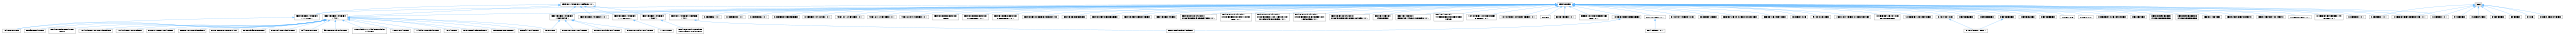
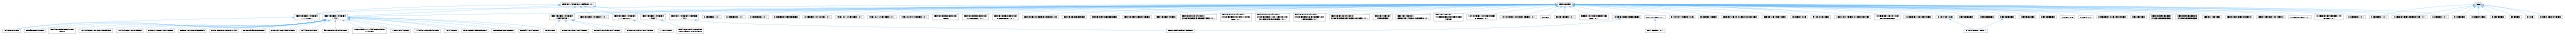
  digraph {
    rankdir=TB
    node [color=grey40 fillcolor=white fontname=Helvetica fontsize=10 shape=box style=filled]
    edge [color=steelblue1 dir=back fontname=Helvetica fontsize=10 labelfontname=Helvetica labelfontsize=10 style=solid]
    n1 [height=0.2 label="testing::Test" width=0.4]
    n2 [height=0.2 label="testing::TestWithParam\l\< int \>" width=0.4]
    n3 [height=0.2 label="testing::TestWithParam\l\< MyEnums \>" width=0.4]
    n4 [height=0.2 label="testing::TestWithParam\l\< std::string \>" width=0.4]
    n5 [height=0.2 label="testing::TestWithParam\l\< MyType \>" width=0.4]
    n6 [height=0.2 label="testing::TestWithParam\l\< bool \>" width=0.4]
    n7 [height=0.2 label=FooTest width=0.4]
    n8 [height=0.2 label="CommonTest\< T \>" width=0.4]
    n9 [height=0.2 label="ContainerTest\< T \>" width=0.4]
    n10 [height=0.2 label="DetectNotInstantiatedTypes\lTest\< T \>" width=0.4]
    n11 [height=0.2 label=DynamicFixture width=0.4]
    n12 [height=0.2 label=DynamicUnitTestFixture width=0.4]
    n13 [height=0.2 label=ExpectFailureTest width=0.4]
    n14 [height=0.2 label=FatalFailureInFixtureConstructorTest width=0.4]
    n15 [height=0.2 label=FatalFailureInSetUpTest width=0.4]
    n16 [height=0.2 label=FooTestFixture width=0.4]
    n17 [height=0.2 label=GMockOutputTest width=0.4]
    n18 [height=0.2 label=MacroNamingTestNonParametrized width=0.4]
    n19 [height=0.2 label="NonFatalFailureInFixture\lConstructorTest" width=0.4]
    n20 [height=0.2 label=NonFatalFailureInSetUpTest width=0.4]
    n21 [height=0.2 label=NonParameterizedBaseTest width=0.4]
    n22 [height=0.2 label=Predicate1Test width=0.4]
    n23 [height=0.2 label=Predicate2Test width=0.4]
    n24 [height=0.2 label=Predicate3Test width=0.4]
    n25 [height=0.2 label=Predicate4Test width=0.4]
    n26 [height=0.2 label=Predicate5Test width=0.4]
    n27 [height=0.2 label=PropertyOne width=0.4]
    n28 [height=0.2 label=PropertyTwo width=0.4]
    n29 [height=0.2 label=ProtectedFixtureMethodsTest width=0.4]
    n30 [height=0.2 label=SetupFailTest width=0.4]
    n31 [height=0.2 label="TEST_F_before_TEST\l_in_same_test_case" width=0.4]
    n32 [height=0.2 label="TEST_before_TEST_F\l_in_same_test_case" width=0.4]
    n33 [height=0.2 label=TearDownFailTest width=0.4]
    n34 [height=0.2 label=TestSuiteThatFailsToSetUp width=0.4]
    n35 [height=0.2 label=TestSuiteThatSkipsInSetUp width=0.4]
    n36 [height=0.2 label="TypeParamTest\< T \>" width=0.4]
    n37 [height=0.2 label="TypeParameterizedTestSuite\< T \>" width=0.4]
    n38 [height=0.2 label="TypeParametrizedTestWith\lNames\< T \>" width=0.4]
    n39 [height=0.2 label="TypedTest\< T \>" width=0.4]
    n40 [height=0.2 label="TypedTest1\< T \>" width=0.4]
    n41 [height=0.2 label="TypedTest2\< T \>" width=0.4]
    n42 [height=0.2 label="TypedTestP\< T \>" width=0.4]
    n43 [height=0.2 label="TypedTestP1\< T \>" width=0.4]
    n44 [height=0.2 label="TypedTestP2\< T \>" width=0.4]
    n45 [height=0.2 label=TypedTestSuitePStateTest width=0.4]
    n46 [height=0.2 label="TypedTestWithNames\< T \>" width=0.4]
    n47 [height=0.2 label="library1::NumericTest\< T \>" width=0.4]
    n48 [height=0.2 label="library2::NumericTest\< T \>" width=0.4]
    n49 [height=0.2 label="library2::TrimmedTest\< T \>" width=0.4]
    n50 [height=0.2 label="testing::CodeLocationFor\lTESTF" width=0.4]
    n51 [height=0.2 label="testing::CodeLocationFor\lTYPEDTEST\< T \>" width=0.4]
    n52 [height=0.2 label="testing::CodeLocationFor\lTYPEDTESTP\< T \>" width=0.4]
    n53 [height=0.2 label="testing::EmptyBasenameParamInst" width=0.4]
    n54 [height=0.2 label="testing::ParseFlagsTest" width=0.4]
-   n55 [height=0.2 label="testing::SetUpTestCaseTest" width=0.4]
+   n55 [height=0.2 label="before::SetUpTestCaseTest" width=0.4]
    n56 [height=0.2 label="testing::SetUpTestSuiteTest" width=0.4]
    n57 [height=0.2 label="testing::TestInfoTest" width=0.4]
    n58 [height=0.2 label="testing::TestWithParam\< T \>" width=0.4]
    n59 [height=0.2 label="testing::gmock_function\l_mocker_test::ExpectCallTest\< T \>" width=0.4]
    n60 [height=0.2 label="testing::gmock_function\l_mocker_test::FunctionMocker\lTest\< T \>" width=0.4]
    n61 [height=0.2 label="testing::gmock_function\l_mocker_test::MockMethodMock\lFunctionSignatureTest\< F \>" width=0.4]
    n62 [height=0.2 label="testing::gmock_function\l_mocker_test::OverloadedMock\lMethodTest\< T \>" width=0.4]
    n63 [height=0.2 label="testing::gmock_function\l_mocker_test::TemplateMockTest\< T \>" width=0.4]
    n64 [height=0.2 label="testing::internal::\lListenerTest" width=0.4]
    n65 [height=0.2 label="testing::internal::\lTestSuiteWithCommentTest\< T \>" width=0.4]
    n66 [height=0.2 label="testing::internal::\lUnitTestRecordPropertyTest\lHelper" width=0.4]
    n67 [height=0.2 label="works_here::NotInstantiated\lTypeTest\< T \>" width=0.4]
    n68 [height=0.2 label="works_here::NotUsedTypeTest\< T \>" width=0.4]
    n69 [height=0.2 label=ParamTest width=0.4]
    n70 [height=0.2 label=CustomIntegerNamingTest width=0.4]
    n71 [height=0.2 label=DetectNotInstantiatedTest width=0.4]
    n72 [height=0.2 label=EmptyBasenameParamInst width=0.4]
    n73 [height=0.2 label=ExternalGeneratorTest width=0.4]
    n74 [height=0.2 label=ExternalInstantiationTest width=0.4]
    n75 [height=0.2 label=FailingParamTest width=0.4]
    n76 [height=0.2 label=GeneratorEvaluationTest width=0.4]
    n77 [height=0.2 label="InstantiationInMultipleTranslation\lUnitsTest" width=0.4]
    n78 [height=0.2 label=MacroNamingTest width=0.4]
    n79 [height=0.2 label=MultipleInstantiationTest width=0.4]
    n80 [height=0.2 label=NamingTest width=0.4]
    n81 [height=0.2 label=ParameterizedDeathTest width=0.4]
    n82 [height=0.2 label=SeparateInstanceTest width=0.4]
    n83 [height=0.2 label=StatefulNamingTest width=0.4]
    n84 [height=0.2 label=TestGenerationTest width=0.4]
    n85 [height=0.2 label=ValueParamTest width=0.4]
    n86 [height=0.2 label="testing::CodeLocationFor\lTESTP" width=0.4]
    n87 [height=0.2 label="works_here::NotInstantiatedTest" width=0.4]
    n88 [height=0.2 label="works_here::NotUsedTest" width=0.4]
    n89 [height=0.2 label=MyEnumTest width=0.4]
    n90 [height=0.2 label=CustomFunctionNamingTest width=0.4]
    n91 [height=0.2 label=CustomFunctorNamingTest width=0.4]
    n92 [height=0.2 label=CustomLambdaNamingTest width=0.4]
    n93 [height=0.2 label="testing::gmock_matchers\l_test::GTestMatcherTestP" width=0.4]
    n94 [height=0.2 label="DerivedTest\< T \>" width=0.4]
    n95 [height=0.2 label="DynamicTest\< Pass \>" width=0.4]
    n96 [height=0.2 label=ParameterizedDerivedTest width=0.4]
    n97 [height=0.2 label="testing::WithParamInterface\< T \>" width=0.4]
    n98 [height=0.2 label="testing::WithParamInterface\l\< int \>" width=0.4]
    n99 [color=grey60 fillcolor="#E0E0E0" height=0.2 label=Test width=0.4]
    n100 [height=0.2 label=DisabledTest width=0.4]
    n101 [height=0.2 label=FailedTest width=0.4]
    n102 [height=0.2 label=Fixture width=0.4]
    n103 [height=0.2 label=PropertyRecordingTest width=0.4]
    n104 [height=0.2 label=SkippedTest width=0.4]
    n105 [height=0.2 label=SuccessfulTest width=0.4]
    n1 -> n2
    n1 -> n3
    n1 -> n4
    n1 -> n5
    n1 -> n6
    n1 -> n7
    n1 -> n8
    n1 -> n9
    n1 -> n10
    n1 -> n11
    n1 -> n12
    n1 -> n13
    n1 -> n14
    n1 -> n15
    n1 -> n16
    n1 -> n17
    n1 -> n18
    n1 -> n19
    n1 -> n20
    n1 -> n21
    n1 -> n22
    n1 -> n23
    n1 -> n24
    n1 -> n25
    n1 -> n26
    n1 -> n27
    n1 -> n28
    n1 -> n29
    n1 -> n30
    n1 -> n31
    n1 -> n32
    n1 -> n33
    n1 -> n34
    n1 -> n35
    n1 -> n36
    n1 -> n37
    n1 -> n38
    n1 -> n39
    n1 -> n40
    n1 -> n41
    n1 -> n42
    n1 -> n43
    n1 -> n44
    n1 -> n45
    n1 -> n46
    n1 -> n47
    n1 -> n48
    n1 -> n49
    n1 -> n50
    n1 -> n51
    n1 -> n52
    n1 -> n53
    n1 -> n54
    n1 -> n55
    n1 -> n56
    n1 -> n57
    n1 -> n58
    n1 -> n59
    n1 -> n60
    n1 -> n61
    n1 -> n62
    n1 -> n63
    n1 -> n64
    n1 -> n65
    n1 -> n66
    n1 -> n67
    n1 -> n68
    n2 -> n69
    n2 -> n70
    n2 -> n71
    n2 -> n72
    n2 -> n73
    n2 -> n74
    n2 -> n75
    n2 -> n76
    n2 -> n77
    n2 -> n78
    n2 -> n79
    n2 -> n80
    n2 -> n81
    n2 -> n82
    n2 -> n83
    n2 -> n84
    n2 -> n85
    n2 -> n86
    n2 -> n87
    n2 -> n88
    n3 -> n89
    n4 -> n69
    n4 -> n90
    n4 -> n91
    n4 -> n92
    n5 -> n85
    n6 -> n93
    n8 -> n94
    n11 -> n95
    n21 -> n96
    n22 -> n95
    n97 -> n2
    n97 -> n3
    n97 -> n4
    n97 -> n5
    n97 -> n6
    n97 -> n58
    n98 -> n96
    n99 -> n37
    n99 -> n39
    n99 -> n42
    n99 -> n100
    n99 -> n101
    n99 -> n102
    n99 -> n103
    n99 -> n104
    n99 -> n105
  }
